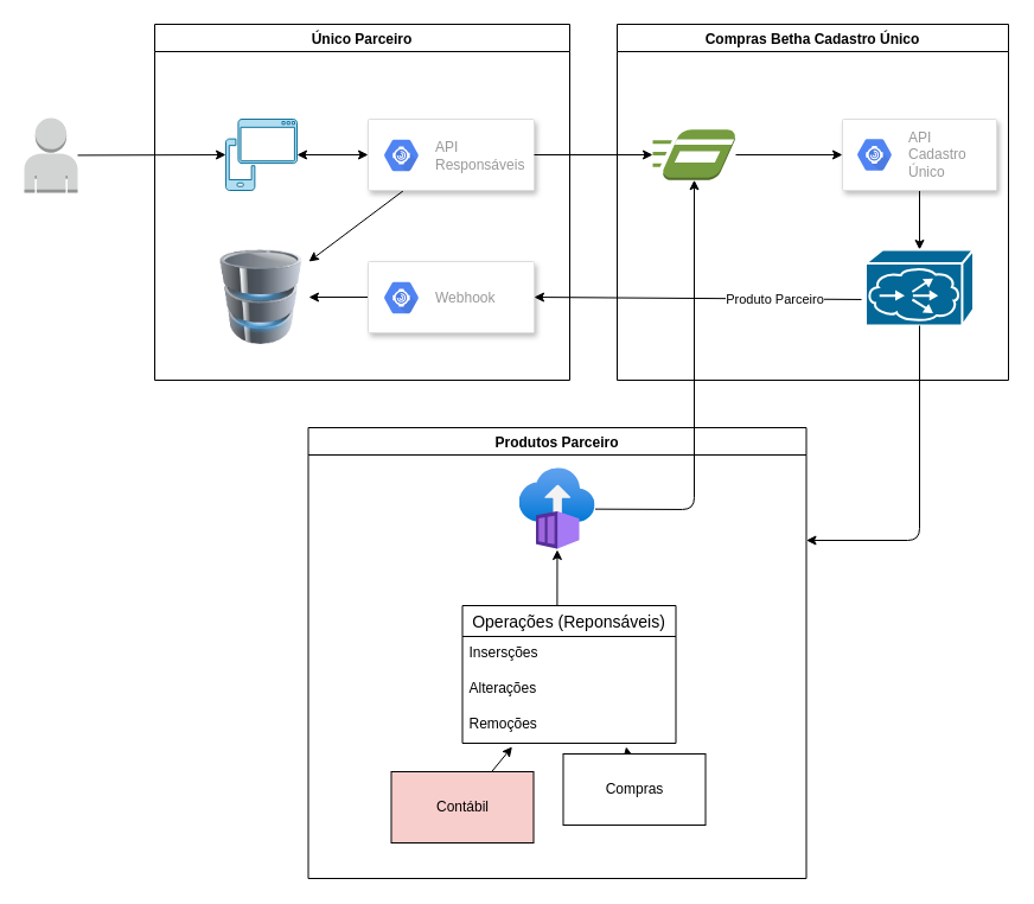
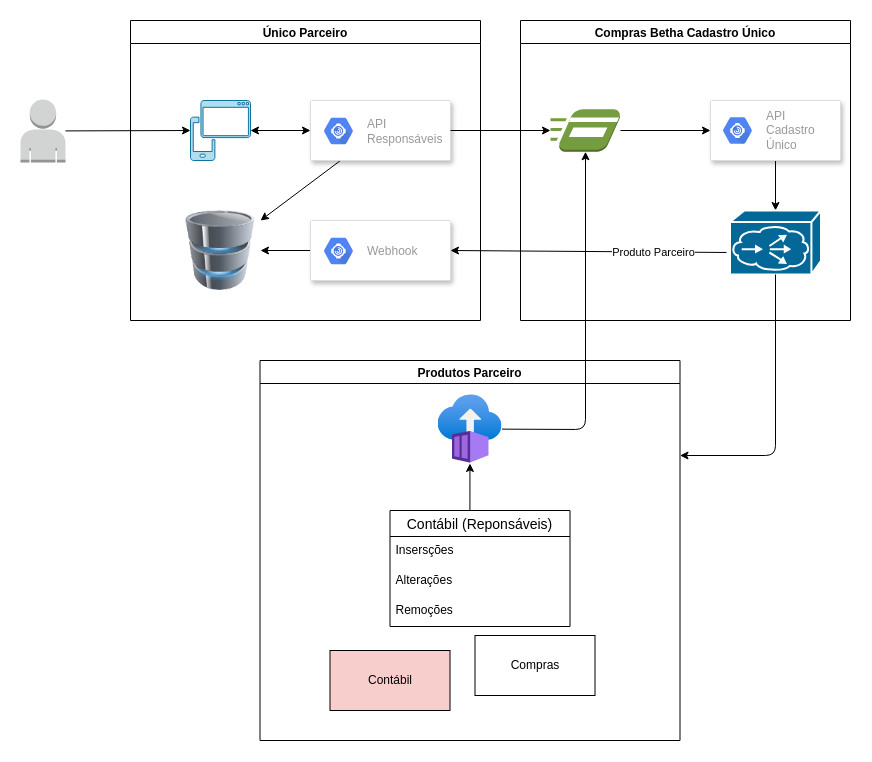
  <mxCell id="0" />
  <mxCell id="1" parent="0" />
  <mxCell id="2" style="edgeStyle=none;html=1;entryX=0;entryY=0.5;entryDx=0;entryDy=0;entryPerimeter=0;" parent="1" source="3" target="8" edge="1"><mxGeometry relative="1" as="geometry" /></mxCell>
  <mxCell id="3" value="" style="outlineConnect=0;dashed=0;verticalLabelPosition=bottom;verticalAlign=top;align=center;html=1;shape=mxgraph.aws3.user;fillColor=#D2D3D3;gradientColor=none;" parent="1" vertex="1"><mxGeometry x="20" y="99" width="45" height="63" as="geometry" /></mxCell>
  <mxCell id="4" value="Único Parceiro" style="swimlane;" parent="1" vertex="1"><mxGeometry x="130" y="20" width="350" height="300" as="geometry" /></mxCell>
  <mxCell id="5" style="edgeStyle=none;html=1;" parent="4" source="6" target="10" edge="1"><mxGeometry relative="1" as="geometry" /></mxCell>
  <mxCell id="6" value="" style="strokeColor=#dddddd;shadow=1;strokeWidth=1;rounded=1;absoluteArcSize=1;arcSize=2;" parent="4" vertex="1"><mxGeometry x="180" y="80" width="140" height="60" as="geometry" /></mxCell>
  <mxCell id="7" value="API &lt;br&gt;Responsáveis" style="sketch=0;dashed=0;connectable=0;html=1;fillColor=#5184F3;strokeColor=none;shape=mxgraph.gcp2.hexIcon;prIcon=apigee_sense;part=1;labelPosition=right;verticalLabelPosition=middle;align=left;verticalAlign=middle;spacingLeft=5;fontColor=#999999;fontSize=12;" parent="6" vertex="1"><mxGeometry y="0.5" width="44" height="39" relative="1" as="geometry"><mxPoint x="6" y="-19" as="offset" /></mxGeometry></mxCell>
  <mxCell id="8" value="" style="sketch=0;pointerEvents=1;shadow=0;dashed=0;html=1;labelPosition=center;verticalLabelPosition=bottom;verticalAlign=top;align=center;fillColor=#b1ddf0;shape=mxgraph.mscae.intune.device_os;strokeColor=#10739e;" parent="4" vertex="1"><mxGeometry x="60" y="80" width="60" height="60" as="geometry" /></mxCell>
  <mxCell id="9" value="" style="endArrow=classic;startArrow=classic;html=1;entryX=0;entryY=0.5;entryDx=0;entryDy=0;exitX=1;exitY=0.5;exitDx=0;exitDy=0;exitPerimeter=0;" parent="4" source="8" target="6" edge="1"><mxGeometry width="50" height="50" relative="1" as="geometry"><mxPoint x="130" y="147.273" as="sourcePoint" /><mxPoint x="210" y="220" as="targetPoint" /></mxGeometry></mxCell>
  <mxCell id="10" value="" style="image;html=1;image=img/lib/clip_art/computers/Database_128x128.png" parent="4" vertex="1"><mxGeometry x="50" y="190" width="80" height="80" as="geometry" /></mxCell>
  <mxCell id="11" style="edgeStyle=none;html=1;entryX=1;entryY=0.5;entryDx=0;entryDy=0;" parent="4" source="12" target="10" edge="1"><mxGeometry relative="1" as="geometry" /></mxCell>
  <mxCell id="12" value="" style="strokeColor=#dddddd;shadow=1;strokeWidth=1;rounded=1;absoluteArcSize=1;arcSize=2;" parent="4" vertex="1"><mxGeometry x="180" y="200" width="140" height="60" as="geometry" /></mxCell>
  <mxCell id="13" value="Webhook" style="sketch=0;dashed=0;connectable=0;html=1;fillColor=#5184F3;strokeColor=none;shape=mxgraph.gcp2.hexIcon;prIcon=apigee_sense;part=1;labelPosition=right;verticalLabelPosition=middle;align=left;verticalAlign=middle;spacingLeft=5;fontColor=#999999;fontSize=12;" parent="12" vertex="1"><mxGeometry y="0.5" width="44" height="39" relative="1" as="geometry"><mxPoint x="6" y="-19" as="offset" /></mxGeometry></mxCell>
  <mxCell id="14" value="Compras Betha Cadastro Único" style="swimlane;" parent="1" vertex="1"><mxGeometry x="520" y="20" width="330" height="300" as="geometry" /></mxCell>
  <mxCell id="15" style="edgeStyle=none;html=1;" parent="14" source="16" target="20" edge="1"><mxGeometry relative="1" as="geometry" /></mxCell>
  <mxCell id="16" value="" style="strokeColor=#dddddd;shadow=1;strokeWidth=1;rounded=1;absoluteArcSize=1;arcSize=2;" parent="14" vertex="1"><mxGeometry x="190" y="80" width="130" height="60" as="geometry" /></mxCell>
  <mxCell id="17" value="API &lt;br&gt;Cadastro&amp;nbsp;&lt;br&gt;Único" style="sketch=0;dashed=0;connectable=0;html=1;fillColor=#5184F3;strokeColor=none;shape=mxgraph.gcp2.hexIcon;prIcon=apigee_sense;part=1;labelPosition=right;verticalLabelPosition=middle;align=left;verticalAlign=middle;spacingLeft=5;fontColor=#999999;fontSize=12;" parent="16" vertex="1"><mxGeometry y="0.5" width="44" height="39" relative="1" as="geometry"><mxPoint x="5" y="-19.5" as="offset" /></mxGeometry></mxCell>
  <mxCell id="18" style="edgeStyle=none;html=1;entryX=0;entryY=0.5;entryDx=0;entryDy=0;" parent="14" source="19" target="16" edge="1"><mxGeometry relative="1" as="geometry" /></mxCell>
  <mxCell id="19" value="" style="outlineConnect=0;dashed=0;verticalLabelPosition=bottom;verticalAlign=top;align=center;html=1;shape=mxgraph.aws3.run_command;fillColor=#759C3E;gradientColor=none;" parent="14" vertex="1"><mxGeometry x="30" y="88.75" width="70" height="42.5" as="geometry" /></mxCell>
  <mxCell id="20" value="" style="shape=mxgraph.cisco.directors.distributed_director;html=1;pointerEvents=1;dashed=0;fillColor=#036897;strokeColor=#ffffff;strokeWidth=2;verticalLabelPosition=bottom;verticalAlign=top;align=center;outlineConnect=0;" parent="14" vertex="1"><mxGeometry x="209.5" y="190" width="91" height="64" as="geometry" /></mxCell>
  <mxCell id="21" style="edgeStyle=none;html=1;entryX=0;entryY=0.5;entryDx=0;entryDy=0;entryPerimeter=0;" parent="1" source="6" target="19" edge="1"><mxGeometry relative="1" as="geometry" /></mxCell>
  <mxCell id="22" value="Produtos Parceiro" style="swimlane;" parent="1" vertex="1"><mxGeometry x="259.5" y="360" width="420" height="380" as="geometry" /></mxCell>
- <mxCell id="23" style="edgeStyle=none;html=1;entryX=0.233;entryY=1.1;entryDx=0;entryDy=0;entryPerimeter=0;" parent="22" source="24" target="32" edge="1"><mxGeometry relative="1" as="geometry" /></mxCell>
  <mxCell id="24" value="Contábil" style="rounded=0;whiteSpace=wrap;html=1;fillColor=#f8cecc;" parent="22" vertex="1"><mxGeometry x="70" y="290" width="120" height="60" as="geometry" /></mxCell>
- <mxCell id="25" style="edgeStyle=none;html=1;entryX=0.767;entryY=1.1;entryDx=0;entryDy=0;entryPerimeter=0;" parent="22" source="26" target="32" edge="1"><mxGeometry relative="1" as="geometry" /></mxCell>
  <mxCell id="26" value="Compras" style="rounded=0;whiteSpace=wrap;html=1;" parent="22" vertex="1"><mxGeometry x="215" y="275" width="120" height="60" as="geometry" /></mxCell>
  <mxCell id="27" value="" style="aspect=fixed;html=1;points=[];align=center;image;fontSize=12;image=img/lib/azure2/containers/Container_Instances.svg;" parent="22" vertex="1"><mxGeometry x="178" y="34" width="64" height="69" as="geometry" /></mxCell>
  <mxCell id="28" style="edgeStyle=none;html=1;exitX=0.444;exitY=0.009;exitDx=0;exitDy=0;exitPerimeter=0;" parent="22" source="29" target="27" edge="1"><mxGeometry relative="1" as="geometry" /></mxCell>
- <mxCell id="29" value="Operações (Reponsáveis)" style="swimlane;fontStyle=0;childLayout=stackLayout;horizontal=1;startSize=26;horizontalStack=0;resizeParent=1;resizeParentMax=0;resizeLast=0;collapsible=1;marginBottom=0;align=center;fontSize=14;" parent="22" vertex="1"><mxGeometry x="130" y="150" width="180" height="116" as="geometry" /></mxCell>
+ <mxCell id="29" value="Contábil (Reponsáveis)" style="swimlane;fontStyle=0;childLayout=stackLayout;horizontal=1;startSize=26;horizontalStack=0;resizeParent=1;resizeParentMax=0;resizeLast=0;collapsible=1;marginBottom=0;align=center;fontSize=14;" parent="22" vertex="1"><mxGeometry x="130" y="150" width="180" height="116" as="geometry" /></mxCell>
  <mxCell id="30" value="Insersções" style="text;strokeColor=none;fillColor=none;spacingLeft=4;spacingRight=4;overflow=hidden;rotatable=0;points=[[0,0.5],[1,0.5]];portConstraint=eastwest;fontSize=12;" parent="29" vertex="1"><mxGeometry y="26" width="180" height="30" as="geometry" /></mxCell>
  <mxCell id="31" value="Alterações" style="text;strokeColor=none;fillColor=none;spacingLeft=4;spacingRight=4;overflow=hidden;rotatable=0;points=[[0,0.5],[1,0.5]];portConstraint=eastwest;fontSize=12;" parent="29" vertex="1"><mxGeometry y="56" width="180" height="30" as="geometry" /></mxCell>
  <mxCell id="32" value="Remoções" style="text;strokeColor=none;fillColor=none;spacingLeft=4;spacingRight=4;overflow=hidden;rotatable=0;points=[[0,0.5],[1,0.5]];portConstraint=eastwest;fontSize=12;" parent="29" vertex="1"><mxGeometry y="86" width="180" height="30" as="geometry" /></mxCell>
  <mxCell id="33" style="edgeStyle=none;html=1;" parent="1" source="27" target="19" edge="1"><mxGeometry relative="1" as="geometry"><Array as="points"><mxPoint x="585" y="429" /></Array></mxGeometry></mxCell>
  <mxCell id="34" style="edgeStyle=none;html=1;entryX=1;entryY=0.25;entryDx=0;entryDy=0;" parent="1" source="20" target="22" edge="1"><mxGeometry relative="1" as="geometry"><Array as="points"><mxPoint x="775" y="455" /></Array></mxGeometry></mxCell>
  <mxCell id="35" style="edgeStyle=none;html=1;entryX=1;entryY=0.5;entryDx=0;entryDy=0;exitX=-0.038;exitY=0.656;exitDx=0;exitDy=0;exitPerimeter=0;" parent="1" target="12" edge="1"><mxGeometry relative="1" as="geometry"><mxPoint x="726.042" y="251.984" as="sourcePoint" /><mxPoint x="450" y="250" as="targetPoint" /></mxGeometry></mxCell>
  <mxCell id="36" value="Produto Parceiro" style="edgeLabel;html=1;align=center;verticalAlign=middle;resizable=0;points=[];" parent="35" vertex="1" connectable="0"><mxGeometry x="-0.564" y="4" relative="1" as="geometry"><mxPoint x="-14" y="-4" as="offset" /></mxGeometry></mxCell>
